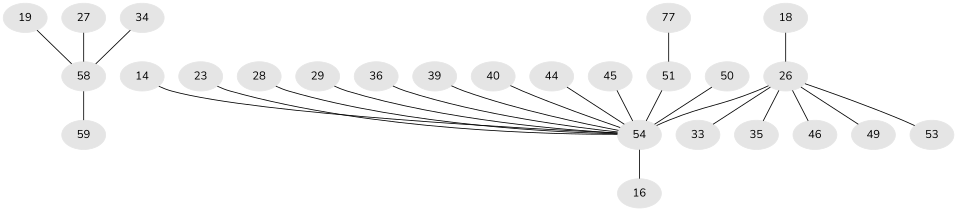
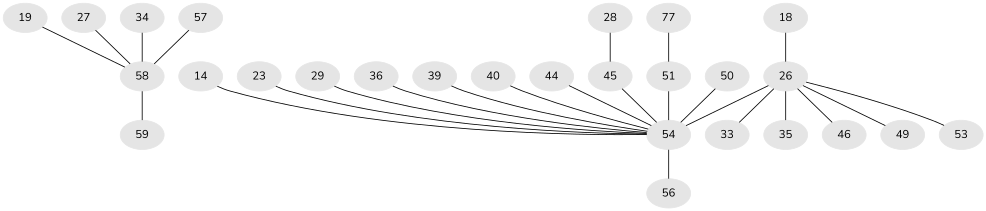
  graph {
    fontname=Nunito
    node [color=gray90 fontname=Nunito style=filled]
    edge [fontname=Nunito]
    n1 [label=19 super="+3"]
    58 [super="+20+42"]
    59 [super="+41+43"]
    54 [super="+48+37+38+1+4+7+8"]
-   56 [label=16]
+   56
    14
    26 [super="+25+17+15"]
    33
    35 [super="+11"]
    46
    49
    53
    18
    23
    27
    28
    29
    34
    36
    39
    40
    44 [super="+32"]
    45
    51 [super="+5+12+30"]
    n25 [label=77]
    50
+   57 [super="+22"]
    n1 -- 58
    58 -- 59
    54 -- 56
    14 -- 54
    26 -- 54 [weight=6]
    26 -- 33
    26 -- 35
    26 -- 46
    26 -- 49
    26 -- 53
    18 -- 26
    23 -- 54
    27 -- 58
-   28 -- 54
+   28 -- 45
    29 -- 54
    34 -- 58
    36 -- 54
    39 -- 54
    40 -- 54
    44 -- 54
    45 -- 54
    51 -- 54 [weight=3]
    n25 -- 51
    50 -- 54
+   57 -- 58 [weight=2]
  }
